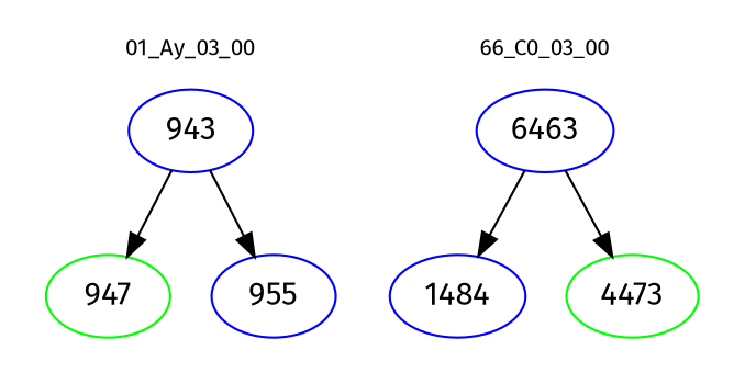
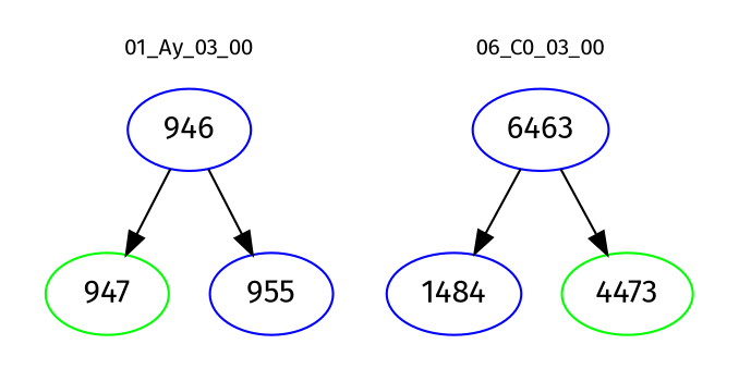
  digraph {
    fontname="Fira Sans"
    node [color=blue fontname="Fira Sans"]
    edge [color=black fontname="Fira Sans"]
-   n1 [label=943]
+   n1 [label=946]
    n2 [color=green label=947]
    n3 [label=955]
    n4 [label=6463]
    n5 [label=1484]
    n6 [color=green label=4473]
    subgraph cluster_1 {
      color=white
      fontsize=10
      label="01_Ay_03_00"
      n1
      n2
      n3
    }
    subgraph cluster_2 {
      color=white
      fontsize=10
-     label="66_C0_03_00"
+     label="06_C0_03_00"
      n4
      n5
      n6
    }
    n1 -> n2
    n1 -> n3
    n4 -> n5
    n4 -> n6
  }
